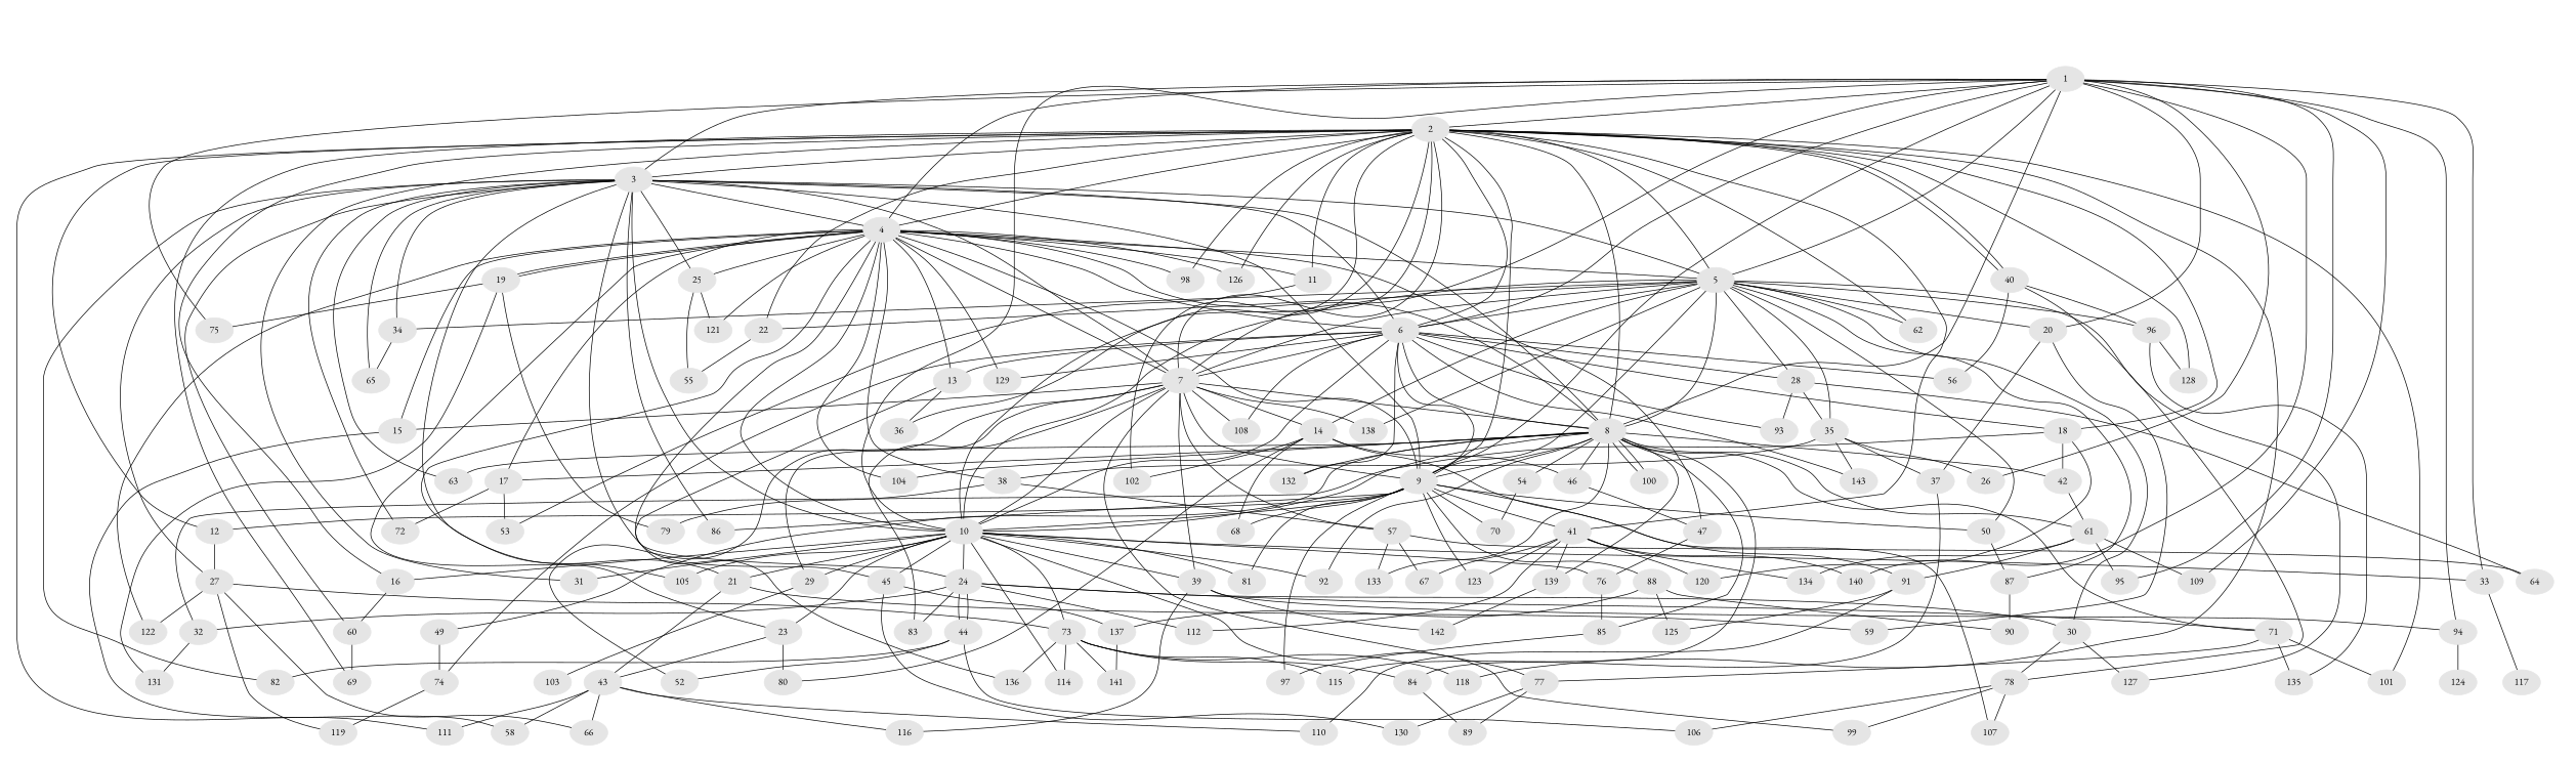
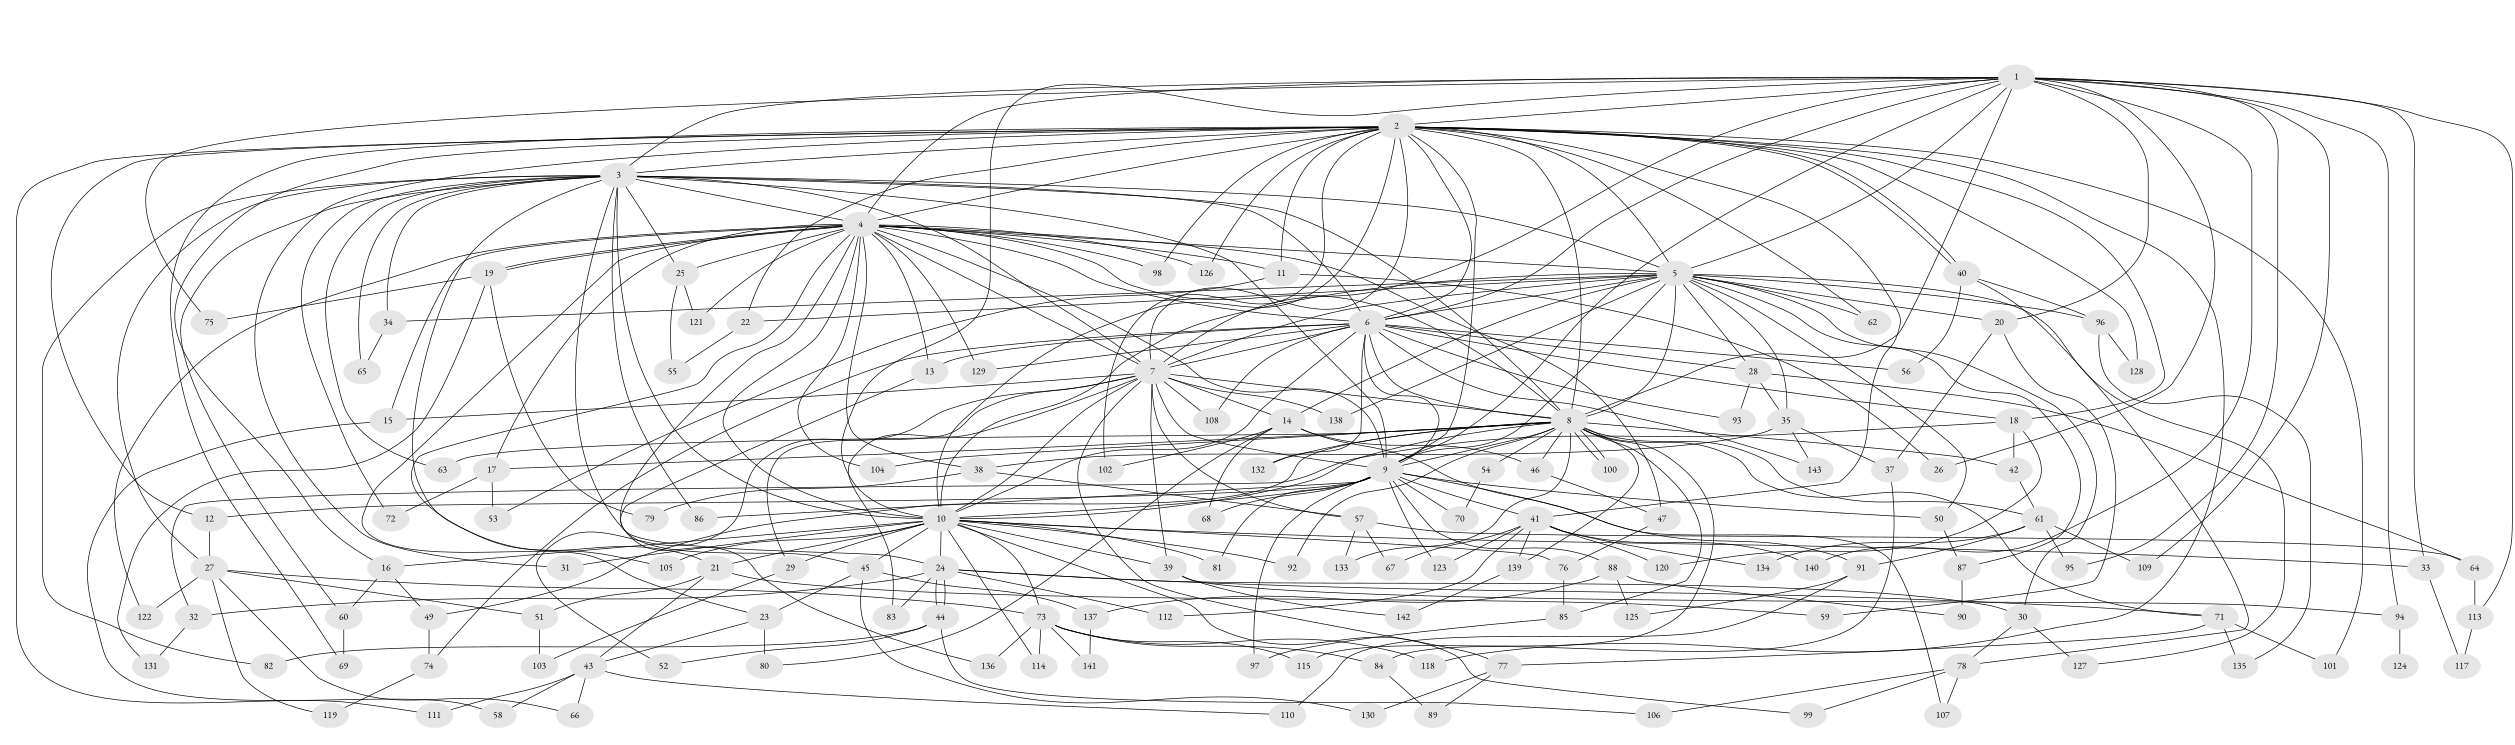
  graph {
    fontname="EB Garamond"
    node [color=gray90 fontname="EB Garamond" style=filled]
    edge [fontname="EB Garamond"]
    1
    2
    3
    4
    5
    6
    7
    8
    9
    10
    20
    26
    33
    75
    94
    95
    109
+   113
    140
    11
    12
    16
    18
    22
    31
-   36
    40
    41
    62
    69
    98
    101
    102
    111
    118
    126
    128
    21
    24
    25
    27
    34
    60
    63
    65
    72
    82
    86
    13
    15
    17
    19
    23
    38
    45
    47
    104
    105
    121
    122
    129
    14
    28
    30
    35
    50
    87
    96
    127
    138
    56
    74
    93
    108
    132
    143
    29
    39
    52
    57
    77
    83
    54
    42
    46
    49
    61
    71
    85
    92
    100
    115
    133
    139
    88
    68
    70
    81
    97
    107
    123
    73
    76
    99
    114
    37
    59
    117
    124
    53
    32
    120
    55
    78
    112
    67
    134
    43
+   51
    44
    66
    119
    136
    58
    79
    131
    80
    130
    137
    90
    125
    91
    64
    135
    103
-   116
    142
    89
    84
    141
    110
    106
    1 -- 2
    1 -- 3
    1 -- 4
    1 -- 5
    1 -- 6
    1 -- 7
    1 -- 8
    1 -- 9
    1 -- 10
    1 -- 20
    1 -- 26
    1 -- 33
    1 -- 75
    1 -- 94
    1 -- 95
    1 -- 109
+   1 -- 113
    1 -- 140
    2 -- 3
    2 -- 4
    2 -- 5
    2 -- 6
    2 -- 7
    2 -- 8
    2 -- 9
    2 -- 10
    2 -- 11
    2 -- 12
    2 -- 16
    2 -- 18
    2 -- 22
    2 -- 31
-   2 -- 36
    2 -- 40
    2 -- 40
    2 -- 41
    2 -- 62
    2 -- 69
    2 -- 98
    2 -- 101
    2 -- 102
    2 -- 111
    2 -- 118
    2 -- 126
    2 -- 128
    3 -- 4
    3 -- 5
    3 -- 6
    3 -- 7
    3 -- 8
    3 -- 9
    3 -- 10
    3 -- 21
    3 -- 24
    3 -- 25
    3 -- 27
    3 -- 34
    3 -- 60
    3 -- 63
    3 -- 65
    3 -- 72
    3 -- 82
    3 -- 86
    4 -- 5
    4 -- 6
    4 -- 7
    4 -- 8
    4 -- 9
    4 -- 10
    4 -- 11
    4 -- 98
    4 -- 126
    4 -- 25
    4 -- 13
    4 -- 15
    4 -- 17
    4 -- 19
    4 -- 19
    4 -- 23
    4 -- 38
    4 -- 45
    4 -- 47
    4 -- 104
    4 -- 105
    4 -- 121
    4 -- 122
    4 -- 129
    5 -- 6
    5 -- 7
    5 -- 8
    5 -- 9
    5 -- 10
    5 -- 20
    5 -- 22
    5 -- 62
    5 -- 34
    5 -- 14
    5 -- 28
    5 -- 30
    5 -- 35
    5 -- 50
    5 -- 87
    5 -- 96
    5 -- 127
    5 -- 138
    6 -- 7
    6 -- 8
    6 -- 9
    6 -- 10
    6 -- 18
    6 -- 13
    6 -- 129
    6 -- 28
    6 -- 56
    6 -- 74
    6 -- 93
    6 -- 108
    6 -- 132
    6 -- 143
    7 -- 8
    7 -- 9
    7 -- 10
    7 -- 15
    7 -- 14
    7 -- 138
    7 -- 108
    7 -- 29
    7 -- 39
    7 -- 52
    7 -- 57
    7 -- 77
    7 -- 83
    8 -- 9
    8 -- 10
    8 -- 63
    8 -- 17
    8 -- 104
    8 -- 132
    8 -- 54
    8 -- 42
    8 -- 46
    8 -- 49
    8 -- 61
    8 -- 71
    8 -- 85
    8 -- 92
    8 -- 100
    8 -- 100
    8 -- 115
    8 -- 133
    8 -- 139
    9 -- 10
    9 -- 12
    9 -- 41
    9 -- 86
    9 -- 50
    9 -- 88
    9 -- 68
    9 -- 70
    9 -- 81
    9 -- 97
    9 -- 107
    9 -- 123
    10 -- 33
    10 -- 16
    10 -- 31
    10 -- 21
    10 -- 24
-   10 -- 23
+   45 -- 23
    10 -- 45
    10 -- 105
    10 -- 29
    10 -- 39
    10 -- 92
    10 -- 81
    10 -- 73
    10 -- 76
    10 -- 99
    10 -- 114
    20 -- 37
    20 -- 59
    33 -- 117
    94 -- 124
-   35 -- 26
+   113 -- 117
+   11 -- 26
    11 -- 53
    12 -- 27
    16 -- 60
+   16 -- 49
    18 -- 42
    18 -- 32
    18 -- 120
    22 -- 55
    40 -- 96
    40 -- 56
    40 -- 78
    41 -- 140
    41 -- 139
    41 -- 123
    41 -- 120
    41 -- 112
    41 -- 67
    41 -- 134
    21 -- 59
    21 -- 43
+   21 -- 51
    24 -- 30
    24 -- 83
    24 -- 71
    24 -- 32
    24 -- 112
    24 -- 44
    24 -- 44
    25 -- 121
    25 -- 55
    27 -- 122
    27 -- 73
+   27 -- 51
    27 -- 66
    27 -- 119
    34 -- 65
    60 -- 69
-   13 -- 36
    13 -- 136
    15 -- 58
    17 -- 72
    17 -- 53
    19 -- 75
    19 -- 79
    19 -- 131
    23 -- 43
    23 -- 80
    38 -- 57
    38 -- 79
    45 -- 130
    45 -- 137
    47 -- 76
    14 -- 102
    14 -- 46
    14 -- 68
    14 -- 80
    14 -- 91
    28 -- 35
    28 -- 93
    28 -- 64
    30 -- 127
    30 -- 78
    35 -- 38
    35 -- 143
    35 -- 37
    50 -- 87
    87 -- 90
    96 -- 128
    96 -- 135
    74 -- 119
    29 -- 103
    39 -- 94
-   39 -- 116
    39 -- 142
    57 -- 133
    57 -- 67
    57 -- 64
    77 -- 130
    77 -- 89
    54 -- 70
    42 -- 61
    46 -- 47
    49 -- 74
    61 -- 95
    61 -- 109
    61 -- 134
    61 -- 91
    71 -- 101
    71 -- 77
    71 -- 135
    85 -- 97
    139 -- 142
    88 -- 137
    88 -- 90
    88 -- 125
    73 -- 118
    73 -- 115
    73 -- 114
    73 -- 136
    73 -- 84
    73 -- 141
    76 -- 85
    37 -- 84
    32 -- 131
    78 -- 107
    78 -- 99
    78 -- 106
    43 -- 111
    43 -- 66
    43 -- 58
-   43 -- 116
    43 -- 110
+   51 -- 103
    44 -- 82
    44 -- 52
    44 -- 106
    137 -- 141
    91 -- 125
    91 -- 110
+   64 -- 113
    84 -- 89
  }
